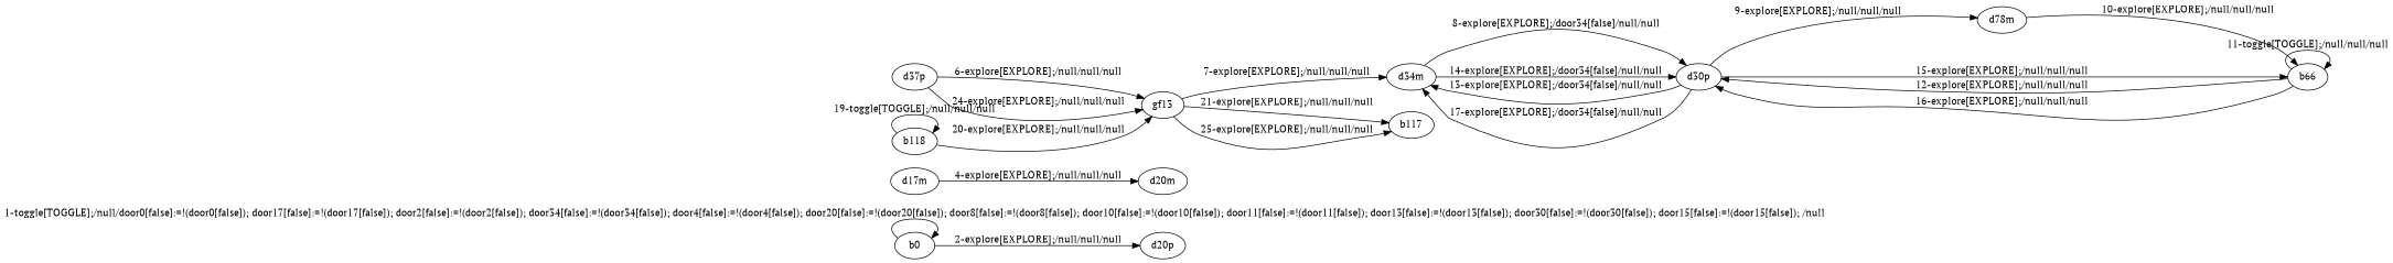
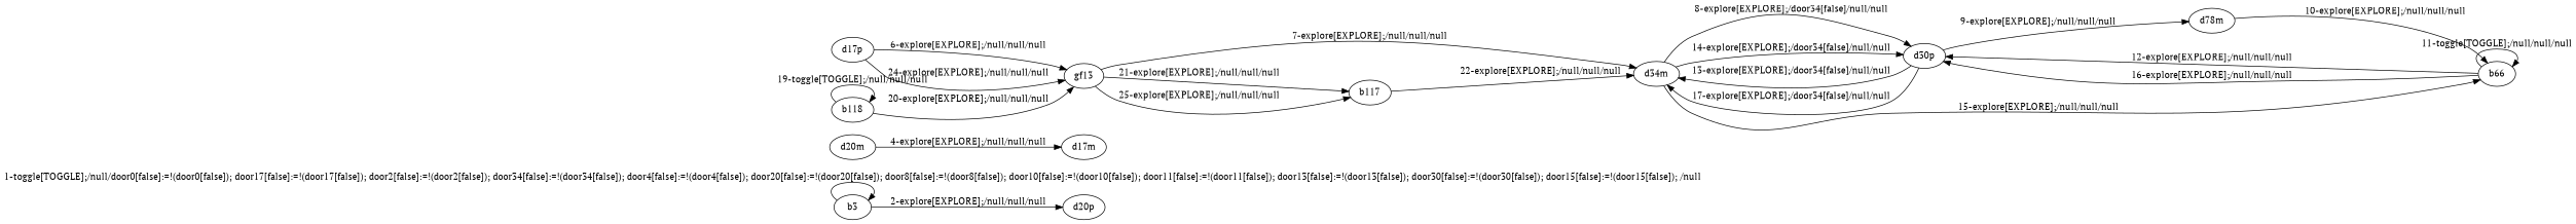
  digraph {
    fontname="PT Serif"
    rankdir=LR
    node [fontname="PT Serif"]
    edge [fontname="PT Serif"]
-   b0
+   b0 [label=b3]
    d20p
    d20m
    d17m
-   d17p [label=d37p]
+   d17p
    gf13
    d34m
    b117
    n9 [label=d30p]
    n10 [label=d78m]
    b66
    b118
    b0 -> b0 [label="1-toggle[TOGGLE];/null/door0[false]:=!(door0[false]); door17[false]:=!(door17[false]); door2[false]:=!(door2[false]); door34[false]:=!(door34[false]); door4[false]:=!(door4[false]); door20[false]:=!(door20[false]); door8[false]:=!(door8[false]); door10[false]:=!(door10[false]); door11[false]:=!(door11[false]); door13[false]:=!(door13[false]); door30[false]:=!(door30[false]); door15[false]:=!(door15[false]); /null"]
    b0 -> d20p [label="2-explore[EXPLORE];/null/null/null"]
-   d17m -> d20m [label="4-explore[EXPLORE];/null/null/null"]
+   d20m -> d17m [label="4-explore[EXPLORE];/null/null/null"]
    d17p -> gf13 [label="6-explore[EXPLORE];/null/null/null"]
    d17p -> gf13 [label="24-explore[EXPLORE];/null/null/null"]
    gf13 -> d34m [label="7-explore[EXPLORE];/null/null/null"]
    gf13 -> b117 [label="21-explore[EXPLORE];/null/null/null"]
    gf13 -> b117 [label="25-explore[EXPLORE];/null/null/null"]
    d34m -> n9 [label="8-explore[EXPLORE];/door34[false]/null/null"]
    d34m -> n9 [label="14-explore[EXPLORE];/door34[false]/null/null"]
+   b117 -> d34m [label="22-explore[EXPLORE];/null/null/null"]
    n9 -> d34m [label="13-explore[EXPLORE];/door34[false]/null/null"]
    n9 -> d34m [label="17-explore[EXPLORE];/door34[false]/null/null"]
    n9 -> n10 [label="9-explore[EXPLORE];/null/null/null"]
-   n9 -> b66 [label="15-explore[EXPLORE];/null/null/null"]
+   d34m -> b66 [label="15-explore[EXPLORE];/null/null/null"]
    n10 -> b66 [label="10-explore[EXPLORE];/null/null/null"]
    b66 -> n9 [label="12-explore[EXPLORE];/null/null/null"]
    b66 -> n9 [label="16-explore[EXPLORE];/null/null/null"]
    b66 -> b66 [label="11-toggle[TOGGLE];/null/null/null"]
    b118 -> gf13 [label="20-explore[EXPLORE];/null/null/null"]
    b118 -> b118 [label="19-toggle[TOGGLE];/null/null/null"]
  }
